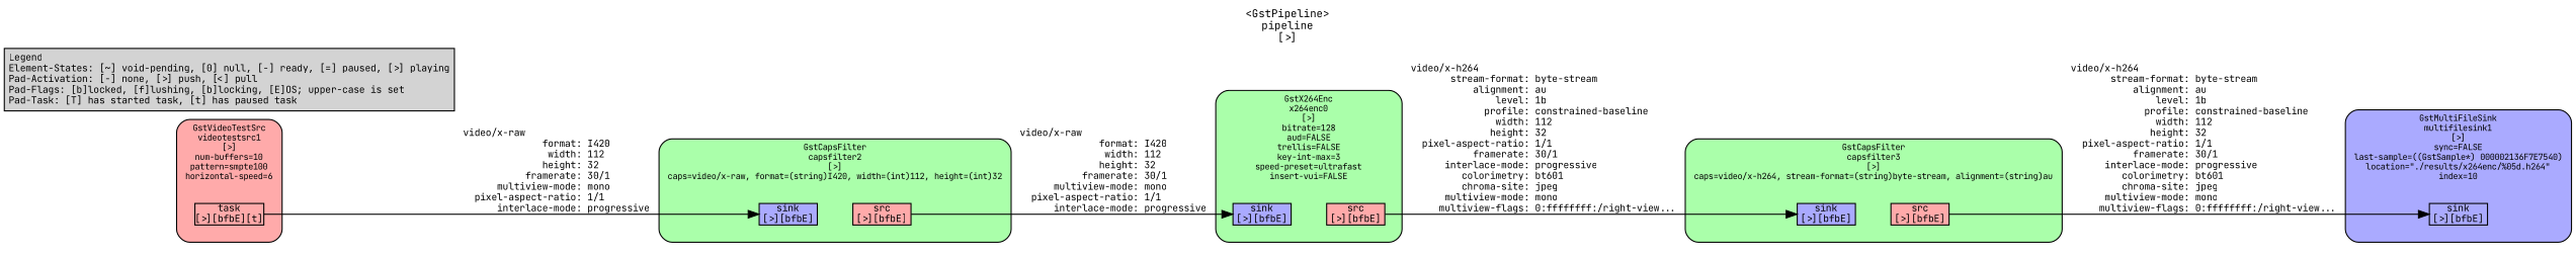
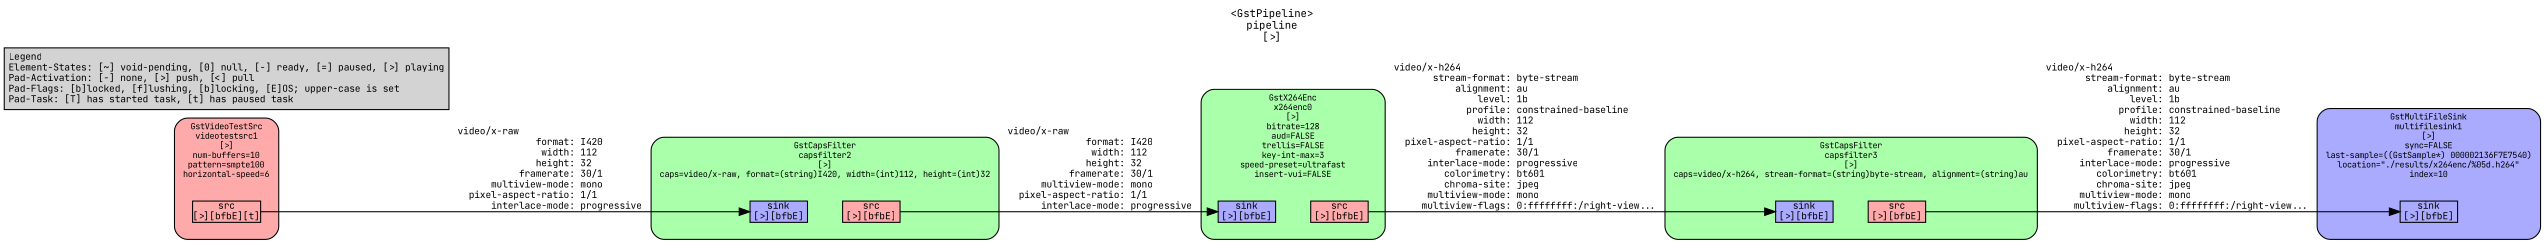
  digraph {
    fontname="JetBrains Mono"
    fontsize=10
    label="<GstPipeline>\npipeline\n[>]"
    labelloc=t
    nodesep=.1
    rankdir=LR
    ranksep=.2
    node [color=black fillcolor="#aaaaff" fontname="JetBrains Mono" fontsize=9 margin="0.0,0.0" shape=box style="filled,solid"]
    edge [fontname="JetBrains Mono" fontsize=9 labelfontsize=6]
    n1 [height=0.2 label="sink\n[>][bfbE]"]
    n2 [fillcolor="#ffaaaa" height=0.2 label="src\n[>][bfbE]"]
    n3 [height=0.2 label="sink\n[>][bfbE]"]
    n4 [fillcolor="#ffaaaa" height=0.2 label="src\n[>][bfbE]"]
    n5 [height=0.2 label="sink\n[>][bfbE]"]
    n6 [height=0.2 label="sink\n[>][bfbE]"]
    n7 [fillcolor="#ffaaaa" height=0.2 label="src\n[>][bfbE]"]
-   n8 [fillcolor="#ffaaaa" height=0.2 label="task\n[>][bfbE][t]"]
+   n8 [fillcolor="#ffaaaa" height=0.2 label="src\n[>][bfbE][t]"]
    n9 [label="Legend\lElement-States: [~] void-pending, [0] null, [-] ready, [=] paused, [>] playing\lPad-Activation: [-] none, [>] push, [<] pull\lPad-Flags: [b]locked, [f]lushing, [b]locking, [E]OS; upper-case is set\lPad-Task: [T] has started task, [t] has paused task\l" margin="0.05,0.05" style=filled color="" fillcolor=""]
    subgraph cluster_1 {
      color=black
      fillcolor="#aaffaa"
      fontsize=8
      label="GstCapsFilter\ncapsfilter3\n[>]\ncaps=video/x-h264, stream-format=(string)byte-stream, alignment=(string)au"
      style="filled,rounded"
      subgraph cluster_2 {
        color=black
        fillcolor="#aaffaa"
        fontsize=8
        label=""
        style=invis
        n1
      }
      subgraph cluster_3 {
        color=black
        fillcolor="#aaffaa"
        fontsize=8
        label=""
        style=invis
        n2
      }
    }
    subgraph cluster_4 {
      color=black
      fillcolor="#aaffaa"
      fontsize=8
      label="GstCapsFilter\ncapsfilter2\n[>]\ncaps=video/x-raw, format=(string)I420, width=(int)112, height=(int)32"
      style="filled,rounded"
      subgraph cluster_5 {
        color=black
        fillcolor="#aaffaa"
        fontsize=8
        label=""
        style=invis
        n3
      }
      subgraph cluster_6 {
        color=black
        fillcolor="#aaffaa"
        fontsize=8
        label=""
        style=invis
        n4
      }
    }
    subgraph cluster_7 {
      color=black
      fillcolor="#aaaaff"
      fontsize=8
      label="GstMultiFileSink\nmultifilesink1\n[>]\nsync=FALSE\nlast-sample=((GstSample*) 000002136F7E7540)\nlocation=\"./results/x264enc/%05d.h264\"\nindex=10"
      style="filled,rounded"
      subgraph cluster_8 {
        color=black
        fillcolor="#aaaaff"
        fontsize=8
        label=""
        style=invis
        n5
      }
    }
    subgraph cluster_9 {
      color=black
      fillcolor="#aaffaa"
      fontsize=8
      label="GstX264Enc\nx264enc0\n[>]\nbitrate=128\naud=FALSE\ntrellis=FALSE\nkey-int-max=3\nspeed-preset=ultrafast\ninsert-vui=FALSE"
      style="filled,rounded"
      subgraph cluster_10 {
        color=black
        fillcolor="#aaffaa"
        fontsize=8
        label=""
        style=invis
        n6
      }
      subgraph cluster_11 {
        color=black
        fillcolor="#aaffaa"
        fontsize=8
        label=""
        style=invis
        n7
      }
    }
    subgraph cluster_12 {
      color=black
      fillcolor="#ffaaaa"
      fontsize=8
      label="GstVideoTestSrc\nvideotestsrc1\n[>]\nnum-buffers=10\npattern=smpte100\nhorizontal-speed=6"
      style="filled,rounded"
      subgraph cluster_13 {
        color=black
        fillcolor="#ffaaaa"
        fontsize=8
        label=""
        style=invis
        n8
      }
    }
    n1 -> n2 [style=invis]
    n2 -> n5 [label="video/x-h264\l       stream-format: byte-stream\l           alignment: au\l               level: 1b\l             profile: constrained-baseline\l               width: 112\l              height: 32\l  pixel-aspect-ratio: 1/1\l           framerate: 30/1\l      interlace-mode: progressive\l         colorimetry: bt601\l         chroma-site: jpeg\l      multiview-mode: mono\l     multiview-flags: 0:ffffffff:/right-view...\l"]
    n3 -> n4 [style=invis]
    n4 -> n6 [label="video/x-raw\l              format: I420\l               width: 112\l              height: 32\l           framerate: 30/1\l      multiview-mode: mono\l  pixel-aspect-ratio: 1/1\l      interlace-mode: progressive\l"]
    n6 -> n7 [style=invis]
    n7 -> n1 [label="video/x-h264\l       stream-format: byte-stream\l           alignment: au\l               level: 1b\l             profile: constrained-baseline\l               width: 112\l              height: 32\l  pixel-aspect-ratio: 1/1\l           framerate: 30/1\l      interlace-mode: progressive\l         colorimetry: bt601\l         chroma-site: jpeg\l      multiview-mode: mono\l     multiview-flags: 0:ffffffff:/right-view...\l"]
    n8 -> n3 [label="video/x-raw\l              format: I420\l               width: 112\l              height: 32\l           framerate: 30/1\l      multiview-mode: mono\l  pixel-aspect-ratio: 1/1\l      interlace-mode: progressive\l"]
  }
